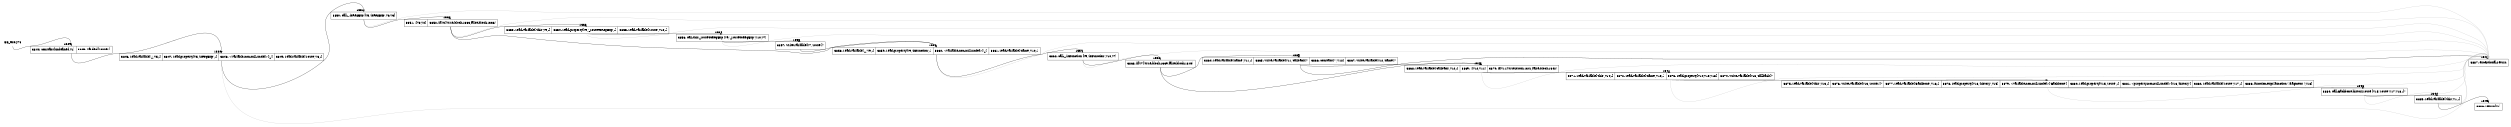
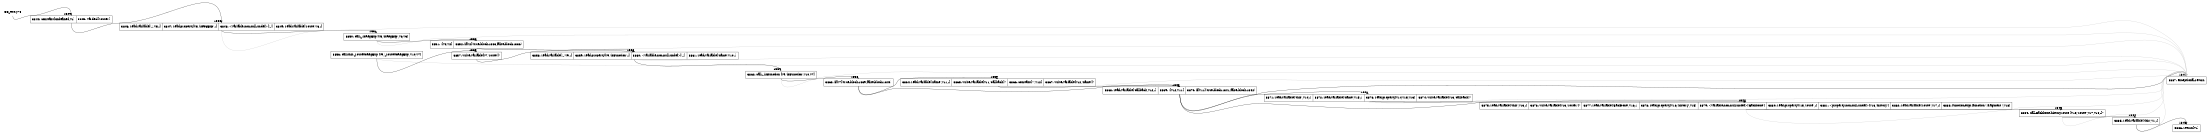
  digraph {
    rankdir=LR
    node [shape=record]
    edge [headport=n tailport=s]
    n1 [label=BB_entry76 shape=none]
    n2 [label="{3844: constant[undefined,v1]|3845: vardecl['router']}"]
    n3 [label="{3846: read-variable['_',v5,-]|3847: read-property[v5,'isRegExp',-]|3848: \<variable-non-null-undef\>['_']|3849: read-variable['route',v6,-]}"]
    n4 [label="{3850: call-_.isRegExp [v5,'isRegExp',v6,v3]}"]
    n5 [label="{3887: exceptional-return}"]
    n6 [label="{3851: ![v3,v2]|3852: if[v2](true-block:1333,false-block:1336)}"]
-   n7 [label="{3853: read-variable['this',v9,-]|3854: read-property[v9,'_routeToRegExp',-]|3855: read-variable['route',v10,-]}"]
    n8 [label="{3858: read-variable['_',v9,-]|3859: read-property[v9,'isFunction',-]|3860: \<variable-non-null-undef\>['_']|3861: read-variable['name',v10,-]}"]
    n9 [label="{3856: call-this._routeToRegExp [v9,'_routeToRegExp',v10,v7]}"]
    n10 [label="{3862: call-_.isFunction [v9,'isFunction',v10,v7]}"]
    n11 [label="{3857: write-variable[v7,'route']*}"]
    n12 [label="{3863: if[v7](true-block:1339,false-block:1340)}"]
    n13 [label="{3864: read-variable['name',v11,-]|3865: write-variable[v11,'callback']*|3866: constant[\"\",v12]|3867: write-variable[v12,'name']*}"]
    n14 [label="{3868: read-variable['callback',v12,-]|3869: ![v12,v11]|3870: if[v11](true-block:1341,false-block:1342)}"]
    n15 [label="{3871: read-variable['this',v14,-]|3872: read-variable['name',v15,-]|3873: read-property[v14,v15,v13]|3874: write-variable[v13,'callback']*}"]
    n16 [label="{3875: read-variable['this',v13,-]|3876: write-variable[v13,'router']*|3877: read-variable['Backbone',v16,-]|3878: read-property[v16,'history',v15]|3879: \<variable-non-null-undef\>['Backbone']|3880: read-property[v15,'route',-]|3881: \<property-non-null-undef\>[v16,'history']|3882: read-variable['route',v17,-]|3883: function-expr[function ( fragment ),v18]}"]
    n17 [label="{3884: call-Backbone.history.route [v15,'route',v17,v18,-]*}"]
    n18 [label="{3885: read-variable['this',v1,-]}"]
    n19 [label="{3886: return[v1]}"]
    n1 -> n2 [headlabel="    1329"]
    n2 -> n3 [headlabel="      1330"]
    n3 -> n4 [headlabel="      1331"]
    n3 -> n5 [color=gray headlabel="      1346"]
    n4 -> n5 [color=gray]
    n4 -> n6 [headlabel="      1332"]
    n6 -> n5 [color=gray]
-   n6 -> n7 [headlabel="      1333"]
    n6 -> n8 [headlabel="      1336"]
-   n7 -> n5 [color=gray]
-   n7 -> n9 [headlabel="      1334"]
    n8 -> n5 [color=gray]
    n8 -> n10 [headlabel="      1337"]
    n9 -> n5 [color=gray]
    n9 -> n11 [headlabel="      1335"]
    n10 -> n5 [color=gray]
    n10 -> n12 [headlabel="      1338"]
    n11 -> n8
    n12 -> n13 [headlabel="      1339"]
    n12 -> n14 [headlabel="      1340"]
-   n13 -> n5 [color=black]
+   n13 -> n5 [color=gray]
    n13 -> n14
-   n14 -> n5 [color=gray]
+   n14 -> n5 [color=black]
    n14 -> n15 [headlabel="      1341"]
+   n14 -> n16 [headlabel="      1342"]
    n15 -> n5 [color=gray]
    n15 -> n16
    n16 -> n5 [color=gray]
    n16 -> n17 [headlabel="      1343"]
    n17 -> n5 [color=gray]
    n17 -> n18 [headlabel="      1344"]
    n18 -> n5 [color=gray]
    n18 -> n19 [headlabel="      1345"]
  }
